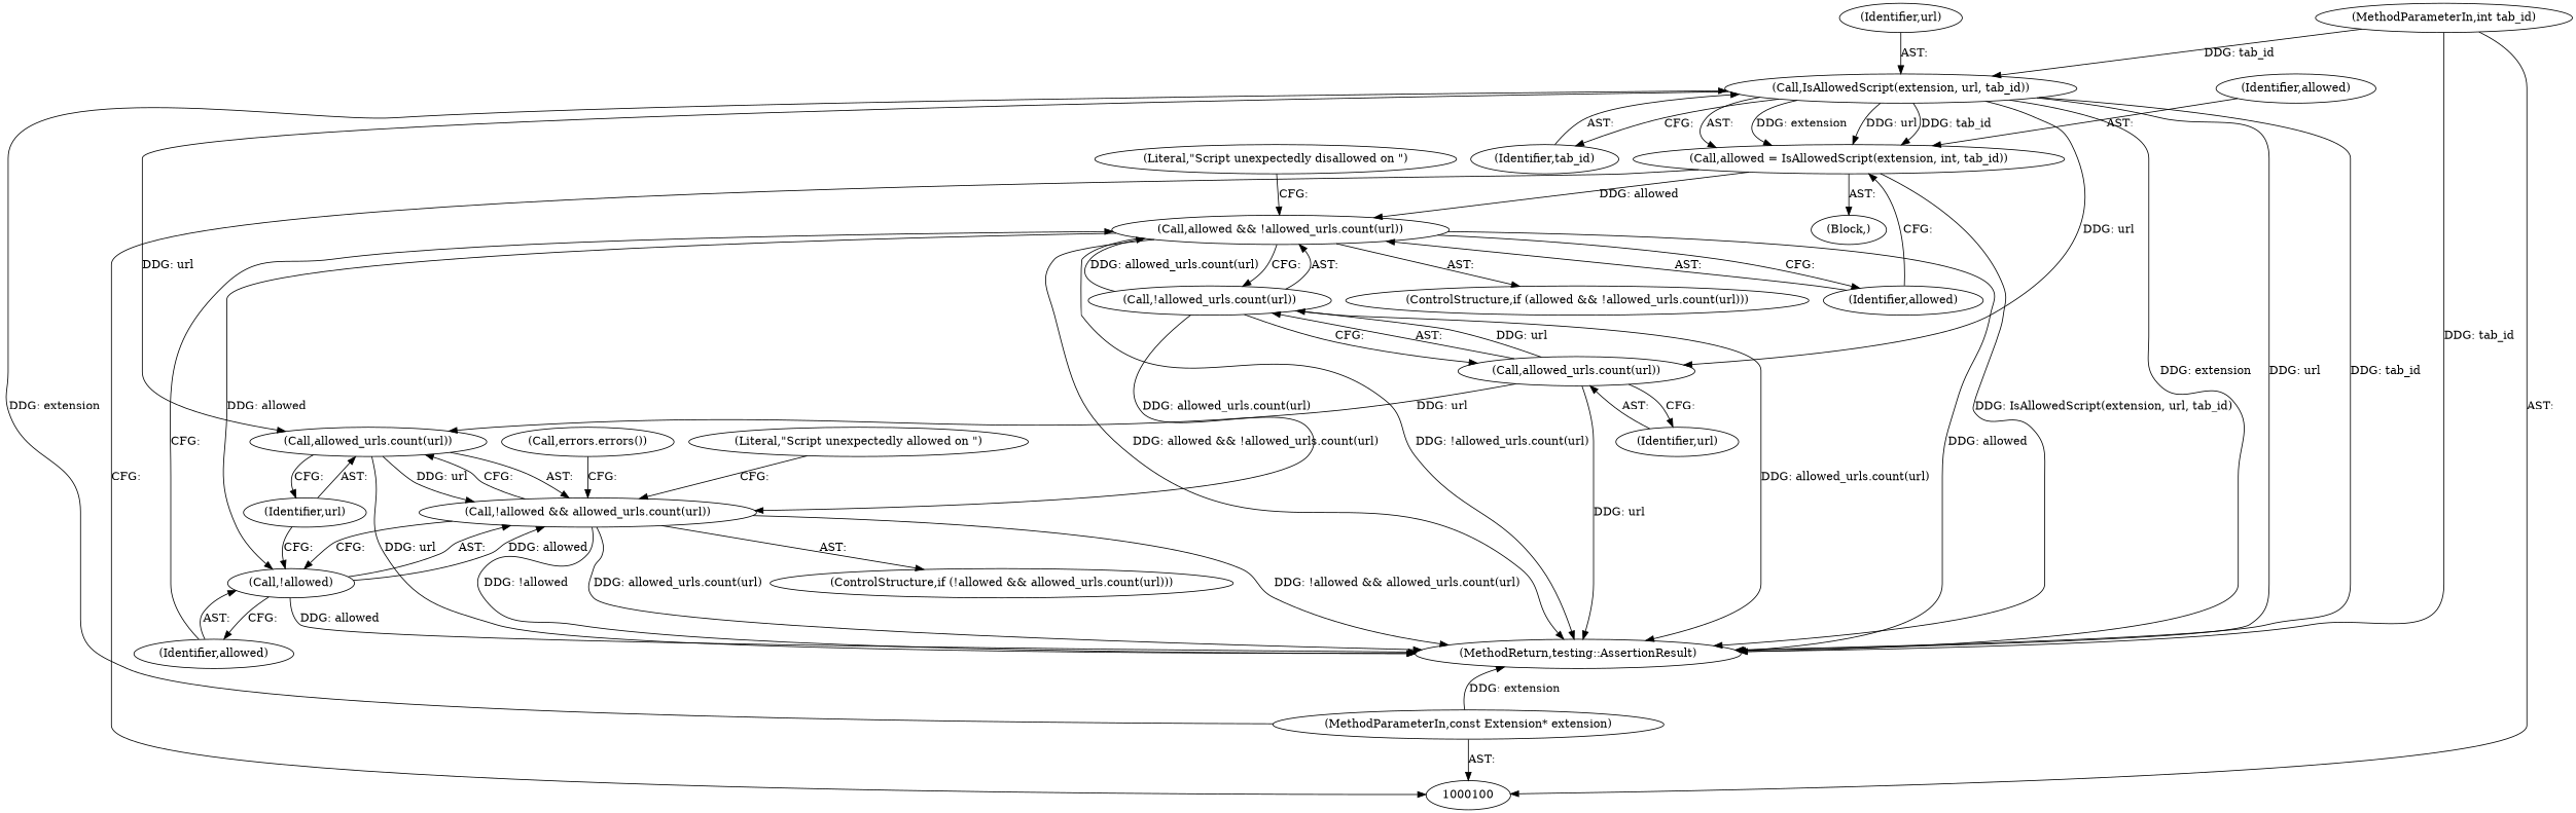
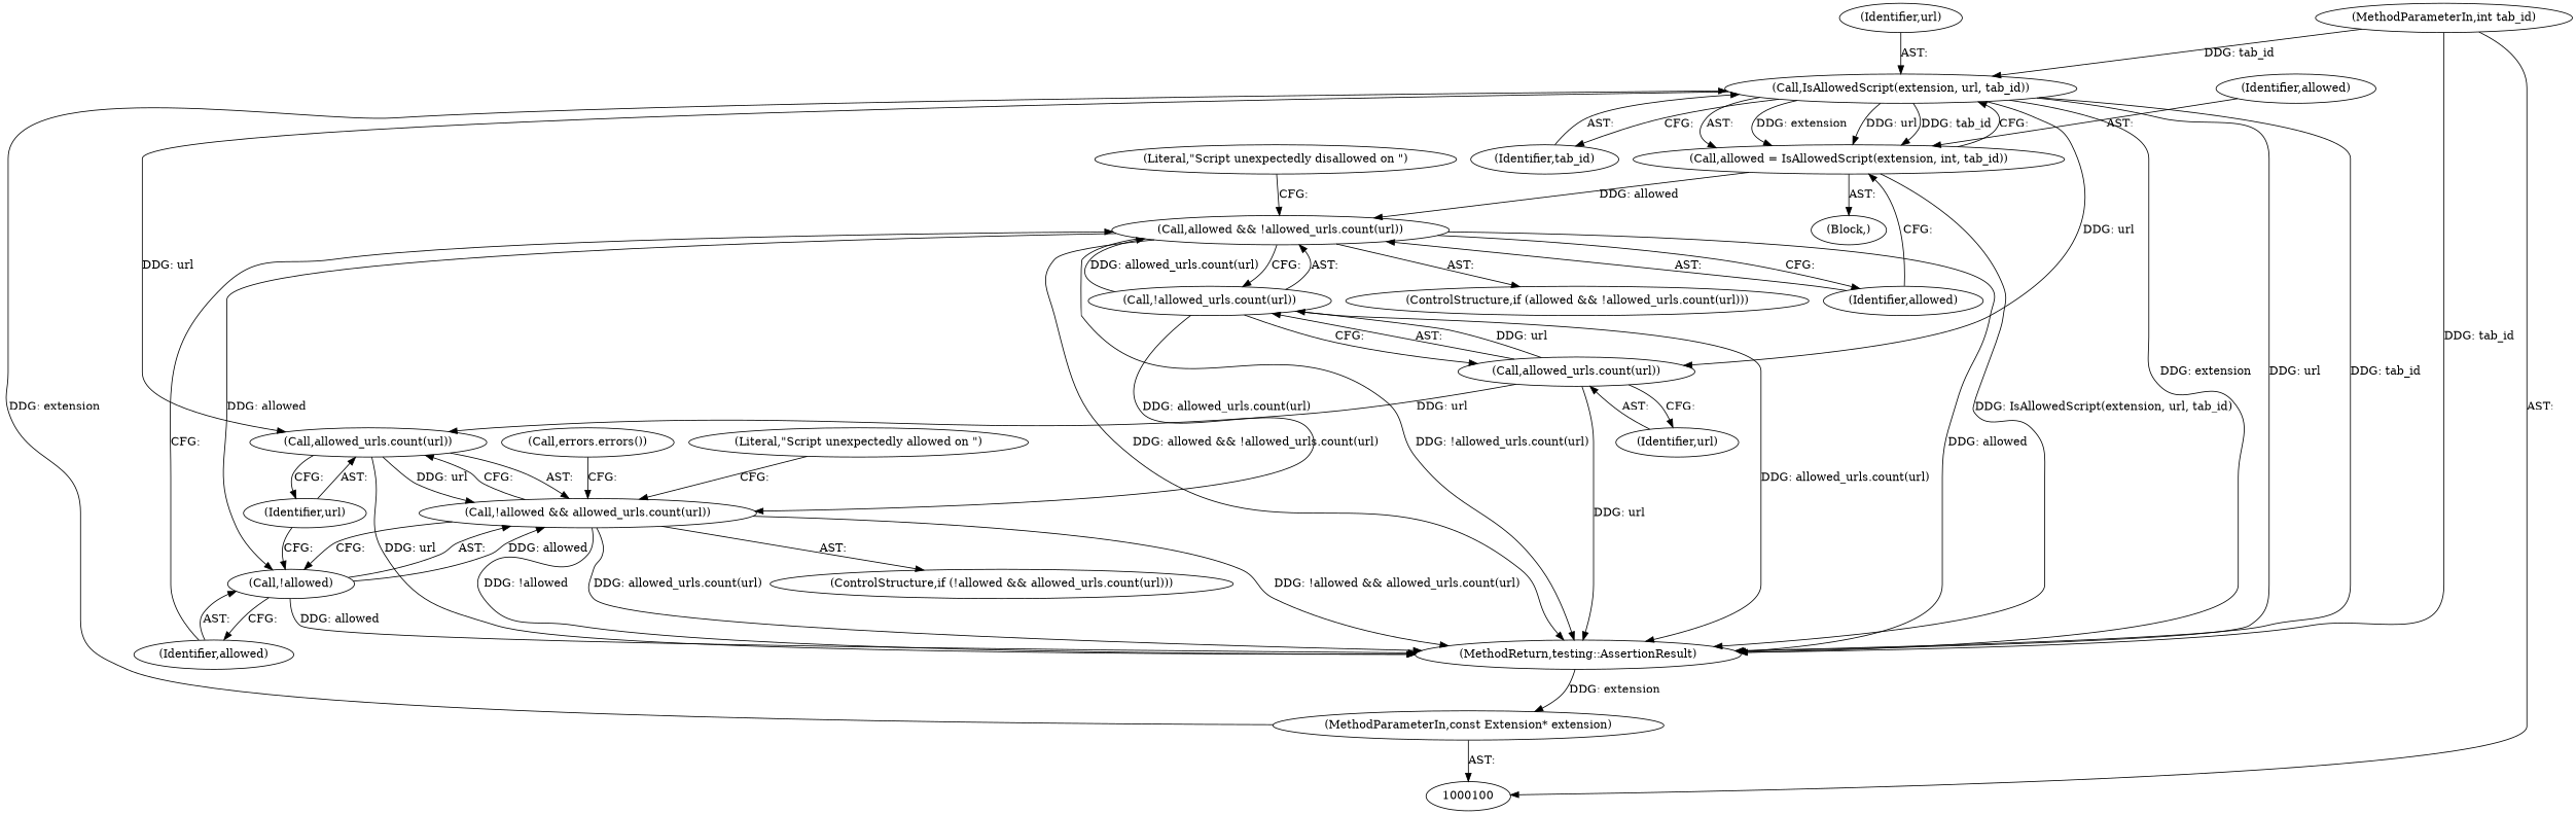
  digraph {
    n1 [label="(Call,IsAllowedScript(extension, url, tab_id))"]
    n2 [label="(Call,allowed = IsAllowedScript(extension, int, tab_id))"]
    n3 [label="(Call,allowed_urls.count(url))"]
    n4 [label="(Call,allowed_urls.count(url))"]
    n5 [label="(Identifier,tab_id)"]
    n6 [label="(MethodReturn,testing::AssertionResult)"]
    n7 [label="(Call,allowed && !allowed_urls.count(url))"]
    n8 [label="(Block,)"]
    n9 [label="(Call,!allowed_urls.count(url))"]
    n10 [label="(Identifier,url)"]
    n11 [label="(Call,!allowed && allowed_urls.count(url))"]
    n12 [label="(Identifier,url)"]
    n13 [label="(MethodParameterIn,const Extension* extension)"]
    1000100
    n15 [label="(MethodParameterIn,int tab_id)"]
    n16 [label="(Call,!allowed)"]
    n17 [label="(ControlStructure,if (allowed && !allowed_urls.count(url)))"]
    n18 [label="(Identifier,allowed)"]
    n19 [label="(Identifier,allowed)"]
    n20 [label="(ControlStructure,if (!allowed && allowed_urls.count(url)))"]
    n21 [label="(Identifier,url)"]
    n22 [label="(Literal,\"Script unexpectedly allowed on \")"]
    n23 [label="(Call,errors.errors())"]
    n24 [label="(Literal,\"Script unexpectedly disallowed on \")"]
    n25 [label="(Identifier,allowed)"]
    n1 -> n2 [label="AST: "]
    n1 -> n2 [label="DDG: extension"]
    n1 -> n2 [label="DDG: url"]
    n1 -> n2 [label="DDG: tab_id"]
    n1 -> n3 [label="DDG: url"]
    n1 -> n4 [label="DDG: url"]
    n1 -> n5 [label="CFG: "]
    n1 -> n6 [label="DDG: url"]
    n1 -> n6 [label="DDG: tab_id"]
    n1 -> n6 [label="DDG: extension"]
-   n2 -> 1000100 [label="CFG: "]
+   n2 -> n1 [label="CFG: "]
    n2 -> n6 [label="DDG: IsAllowedScript(extension, url, tab_id)"]
    n2 -> n7 [label="DDG: allowed"]
    n2 -> n8 [label="AST: "]
    n3 -> n4 [label="DDG: url"]
    n3 -> n6 [label="DDG: url"]
    n3 -> n9 [label="AST: "]
    n3 -> n9 [label="DDG: url"]
    n3 -> n10 [label="CFG: "]
    n4 -> n6 [label="DDG: url"]
    n4 -> n11 [label="AST: "]
    n4 -> n11 [label="DDG: url"]
    n4 -> n12 [label="CFG: "]
    n5 -> n1 [label="AST: "]
    n7 -> n6 [label="DDG: allowed"]
    n7 -> n6 [label="DDG: allowed && !allowed_urls.count(url)"]
    n7 -> n6 [label="DDG: !allowed_urls.count(url)"]
    n7 -> n9 [label="CFG: "]
    n7 -> n16 [label="DDG: allowed"]
    n7 -> n17 [label="AST: "]
    n7 -> n18 [label="CFG: "]
    n9 -> n3 [label="CFG: "]
    n9 -> n6 [label="DDG: allowed_urls.count(url)"]
    n9 -> n7 [label="AST: "]
    n9 -> n7 [label="DDG: allowed_urls.count(url)"]
    n9 -> n11 [label="DDG: allowed_urls.count(url)"]
    n10 -> n3 [label="AST: "]
    n11 -> n4 [label="CFG: "]
    n11 -> n6 [label="DDG: !allowed"]
    n11 -> n6 [label="DDG: allowed_urls.count(url)"]
    n11 -> n6 [label="DDG: !allowed && allowed_urls.count(url)"]
    n11 -> n16 [label="CFG: "]
    n11 -> n20 [label="AST: "]
    n12 -> n4 [label="AST: "]
    n12 -> n16 [label="CFG: "]
    n13 -> n1 [label="DDG: extension"]
-   n13 -> n6 [label="DDG: extension"]
+   n6 -> n13 [label="DDG: extension"]
    n13 -> 1000100 [label="AST: "]
    n15 -> n1 [label="DDG: tab_id"]
    n15 -> n6 [label="DDG: tab_id"]
    n15 -> 1000100 [label="AST: "]
    n16 -> n6 [label="DDG: allowed"]
    n16 -> n11 [label="AST: "]
    n16 -> n11 [label="DDG: allowed"]
    n16 -> n19 [label="CFG: "]
    n18 -> n2 [label="CFG: "]
    n18 -> n7 [label="AST: "]
    n19 -> n7 [label="CFG: "]
    n19 -> n16 [label="AST: "]
    n21 -> n1 [label="AST: "]
    n22 -> n11 [label="CFG: "]
    n23 -> n11 [label="CFG: "]
    n24 -> n7 [label="CFG: "]
    n25 -> n2 [label="AST: "]
  }
